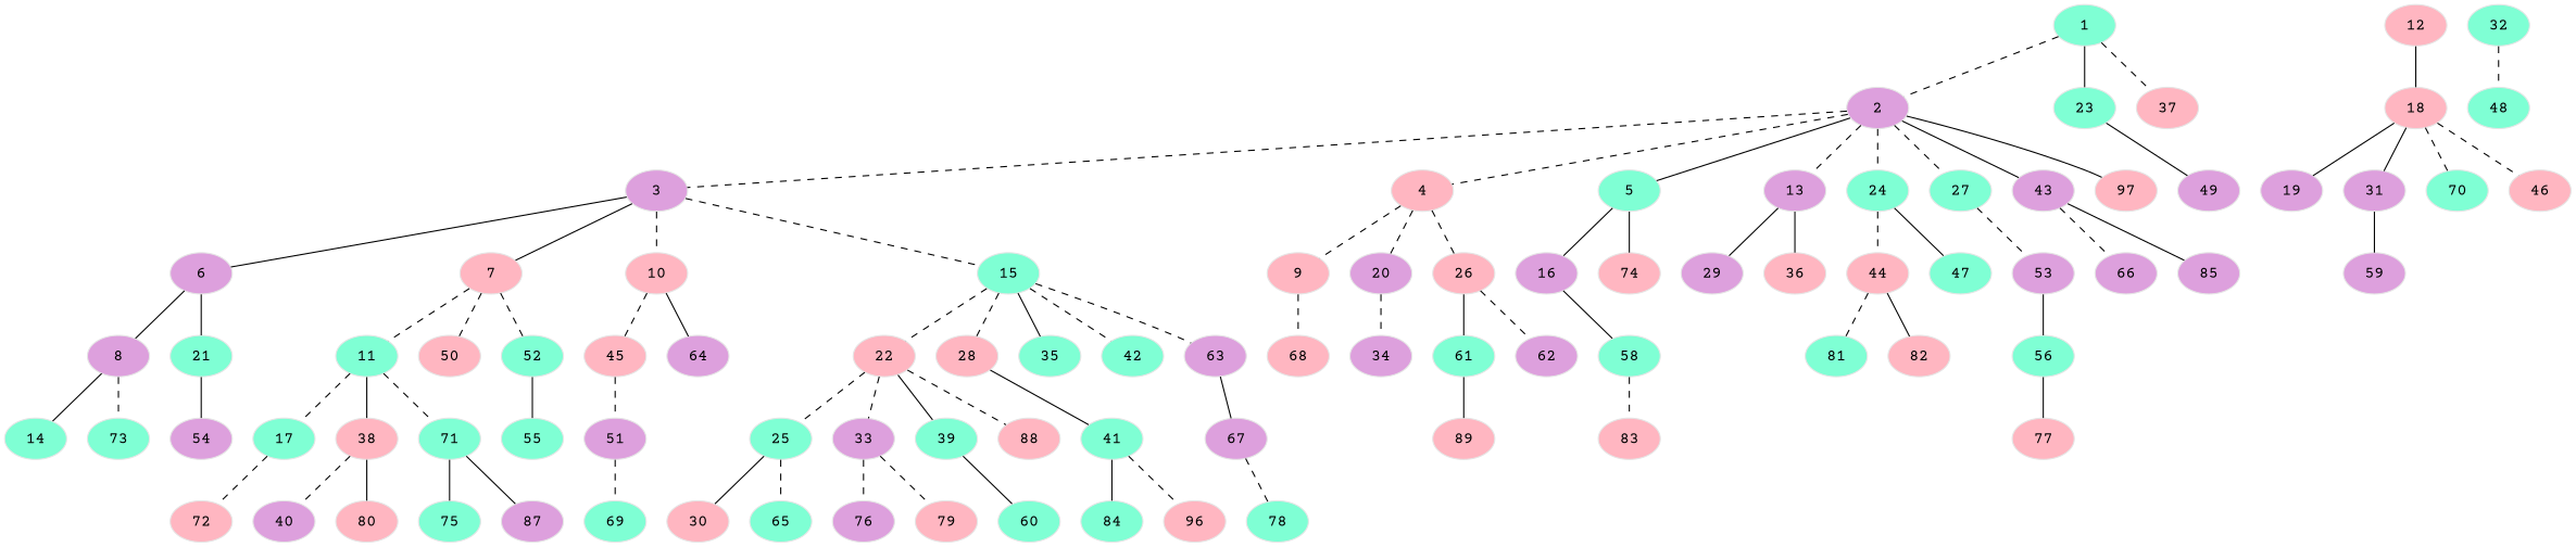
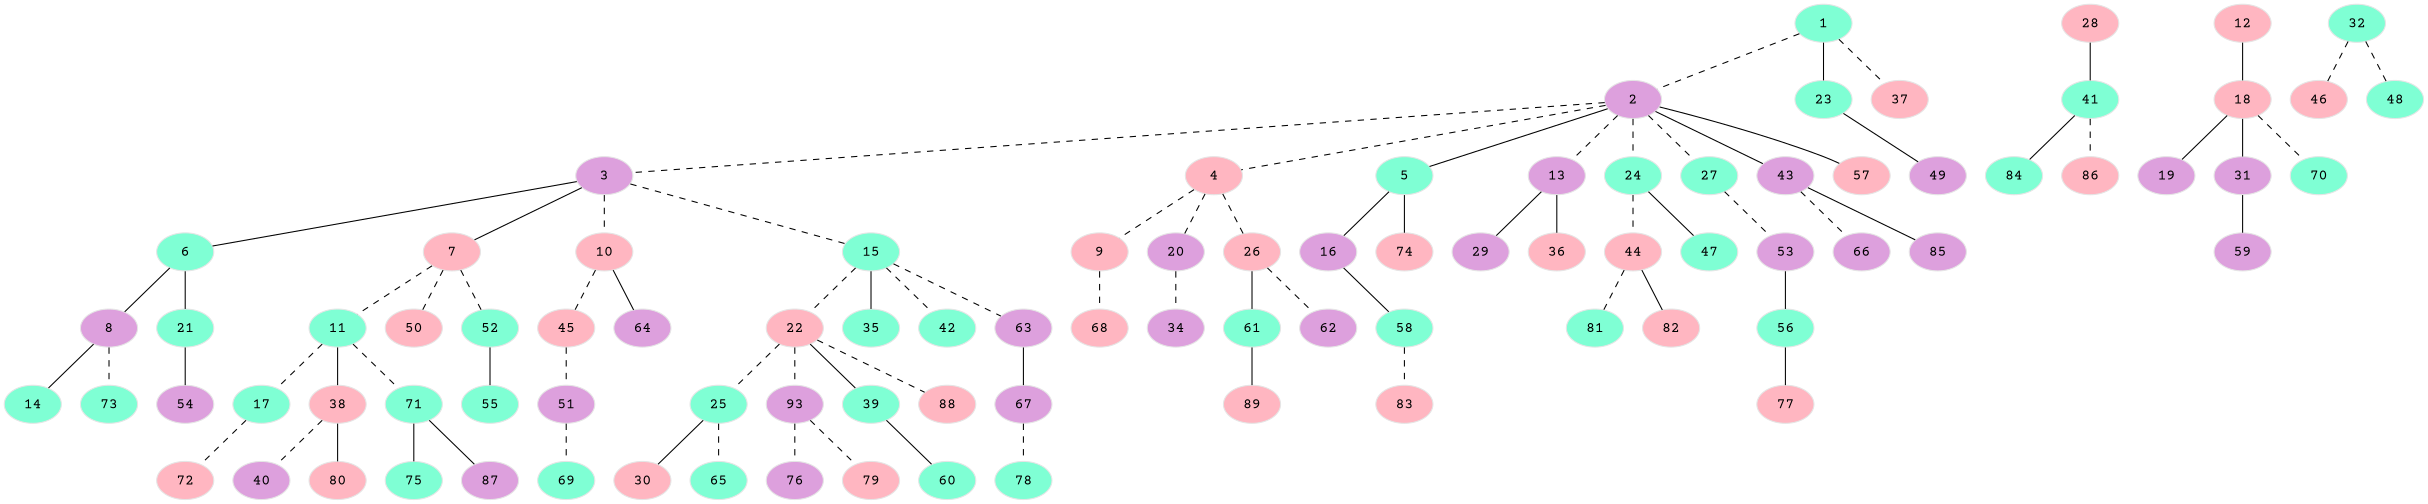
  graph {
    fontname="Courier Prime"
    node [color=gray90 fillcolor=aquamarine fontname="Courier Prime" style=filled]
    edge [fontname="Courier Prime" style=dashed]
    2 [fillcolor=plum]
    1
    23
    37 [fillcolor=lightpink]
    3 [fillcolor=plum]
    4 [fillcolor=lightpink]
    5
    13 [fillcolor=plum]
    24
    27
    43 [fillcolor=plum]
-   57 [fillcolor=lightpink label=97]
+   57 [fillcolor=lightpink]
    49 [fillcolor=plum]
-   6 [fillcolor=plum]
+   6
    7 [fillcolor=lightpink]
    10 [fillcolor=lightpink]
    15
    9 [fillcolor=lightpink]
    20 [fillcolor=plum]
    26 [fillcolor=lightpink]
    16 [fillcolor=plum]
    74 [fillcolor=lightpink]
    29 [fillcolor=plum]
    36 [fillcolor=lightpink]
    44 [fillcolor=lightpink]
    47
    53 [fillcolor=plum]
    66 [fillcolor=plum]
    85 [fillcolor=plum]
    8 [fillcolor=plum]
    21
    11
    50 [fillcolor=lightpink]
    52
    45 [fillcolor=lightpink]
    64 [fillcolor=plum]
    22 [fillcolor=lightpink]
    28 [fillcolor=lightpink]
    35
    42
    63 [fillcolor=plum]
    68 [fillcolor=lightpink]
    12 [fillcolor=lightpink]
    18 [fillcolor=lightpink]
    34 [fillcolor=plum]
    61
    62 [fillcolor=plum]
    58
    14
    73
    54 [fillcolor=plum]
    17
    38 [fillcolor=lightpink]
    71
    55
    51 [fillcolor=plum]
    72 [fillcolor=lightpink]
    40 [fillcolor=plum]
    80 [fillcolor=lightpink]
    75
    87 [fillcolor=plum]
    19 [fillcolor=plum]
    31 [fillcolor=plum]
    70
    25
-   33 [fillcolor=plum]
+   33 [fillcolor=plum label=93]
    39
    88 [fillcolor=lightpink]
    41
    67 [fillcolor=plum]
    83 [fillcolor=lightpink]
    59 [fillcolor=plum]
    30 [fillcolor=lightpink]
    65
    76 [fillcolor=plum]
    79 [fillcolor=lightpink]
    60
    81
    82 [fillcolor=lightpink]
    89 [fillcolor=lightpink]
    46 [fillcolor=lightpink]
    32
    48
    56
    84
-   86 [fillcolor=lightpink label=96]
+   86 [fillcolor=lightpink]
    69
    77 [fillcolor=lightpink]
    78
    2 -- 3
    2 -- 4
    2 -- 5 [style=solid]
    2 -- 13
    2 -- 24
    2 -- 27
    2 -- 43 [style=solid]
    2 -- 57 [style=solid]
    1 -- 2
    1 -- 23 [style=solid]
    1 -- 37
    23 -- 49 [style=solid]
    3 -- 6 [style=solid]
    3 -- 7 [style=solid]
    3 -- 10
    3 -- 15
    4 -- 9
    4 -- 20
    4 -- 26
    5 -- 16 [style=solid]
    5 -- 74 [style=solid]
    13 -- 29 [style=solid]
    13 -- 36 [style=solid]
    24 -- 44
    24 -- 47 [style=solid]
    27 -- 53
    43 -- 66
    43 -- 85 [style=solid]
    6 -- 8 [style=solid]
    6 -- 21 [style=solid]
    7 -- 11
    7 -- 50
    7 -- 52
    10 -- 45
    10 -- 64 [style=solid]
    15 -- 22
-   15 -- 28
    15 -- 35 [style=solid]
    15 -- 42
    15 -- 63
    9 -- 68
    20 -- 34
    26 -- 61 [style=solid]
    26 -- 62
    16 -- 58 [style=solid]
    44 -- 81
    44 -- 82 [style=solid]
    53 -- 56 [style=solid]
    8 -- 14 [style=solid]
    8 -- 73
    21 -- 54 [style=solid]
    11 -- 17
    11 -- 38 [style=solid]
    11 -- 71
    52 -- 55 [style=solid]
    45 -- 51
    22 -- 25
    22 -- 33
    22 -- 39 [style=solid]
    22 -- 88
    28 -- 41 [style=solid]
    63 -- 67 [style=solid]
    12 -- 18 [style=solid]
    18 -- 19 [style=solid]
    18 -- 31 [style=solid]
    18 -- 70
    61 -- 89 [style=solid]
    58 -- 83
    17 -- 72
    38 -- 40
    38 -- 80 [style=solid]
    71 -- 75 [style=solid]
    71 -- 87 [style=solid]
    51 -- 69
    31 -- 59 [style=solid]
    25 -- 30 [style=solid]
    25 -- 65
    33 -- 76
    33 -- 79
    39 -- 60 [style=solid]
    41 -- 84 [style=solid]
    41 -- 86
    67 -- 78
-   18 -- 46
+   32 -- 46
    32 -- 48
    56 -- 77 [style=solid]
  }
